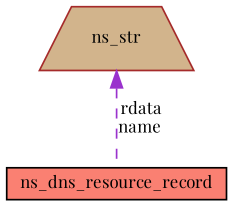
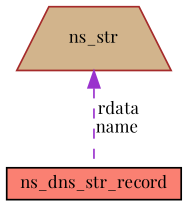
  digraph {
    fontname="Playfair Display"
    node [fontname="Playfair Display" fontsize=10 style=filled]
-   n1 [color=black fillcolor=salmon fontcolor=black height=0.2 label=ns_dns_resource_record shape=box width=0.4]
+   n1 [color=black fillcolor=salmon fontcolor=black height=0.2 label=ns_dns_str_record shape=box width=0.4]
    n2 [color=brown fillcolor=tan height=0.2 label=ns_str shape=trapezium width=0.4]
    n2 -> n1 [color=darkorchid3 dir=back fontname="Playfair Display" fontsize=10 label=" rdata\nname" labelfontname=Helvetica labelfontsize=10 style=dashed]
  }
